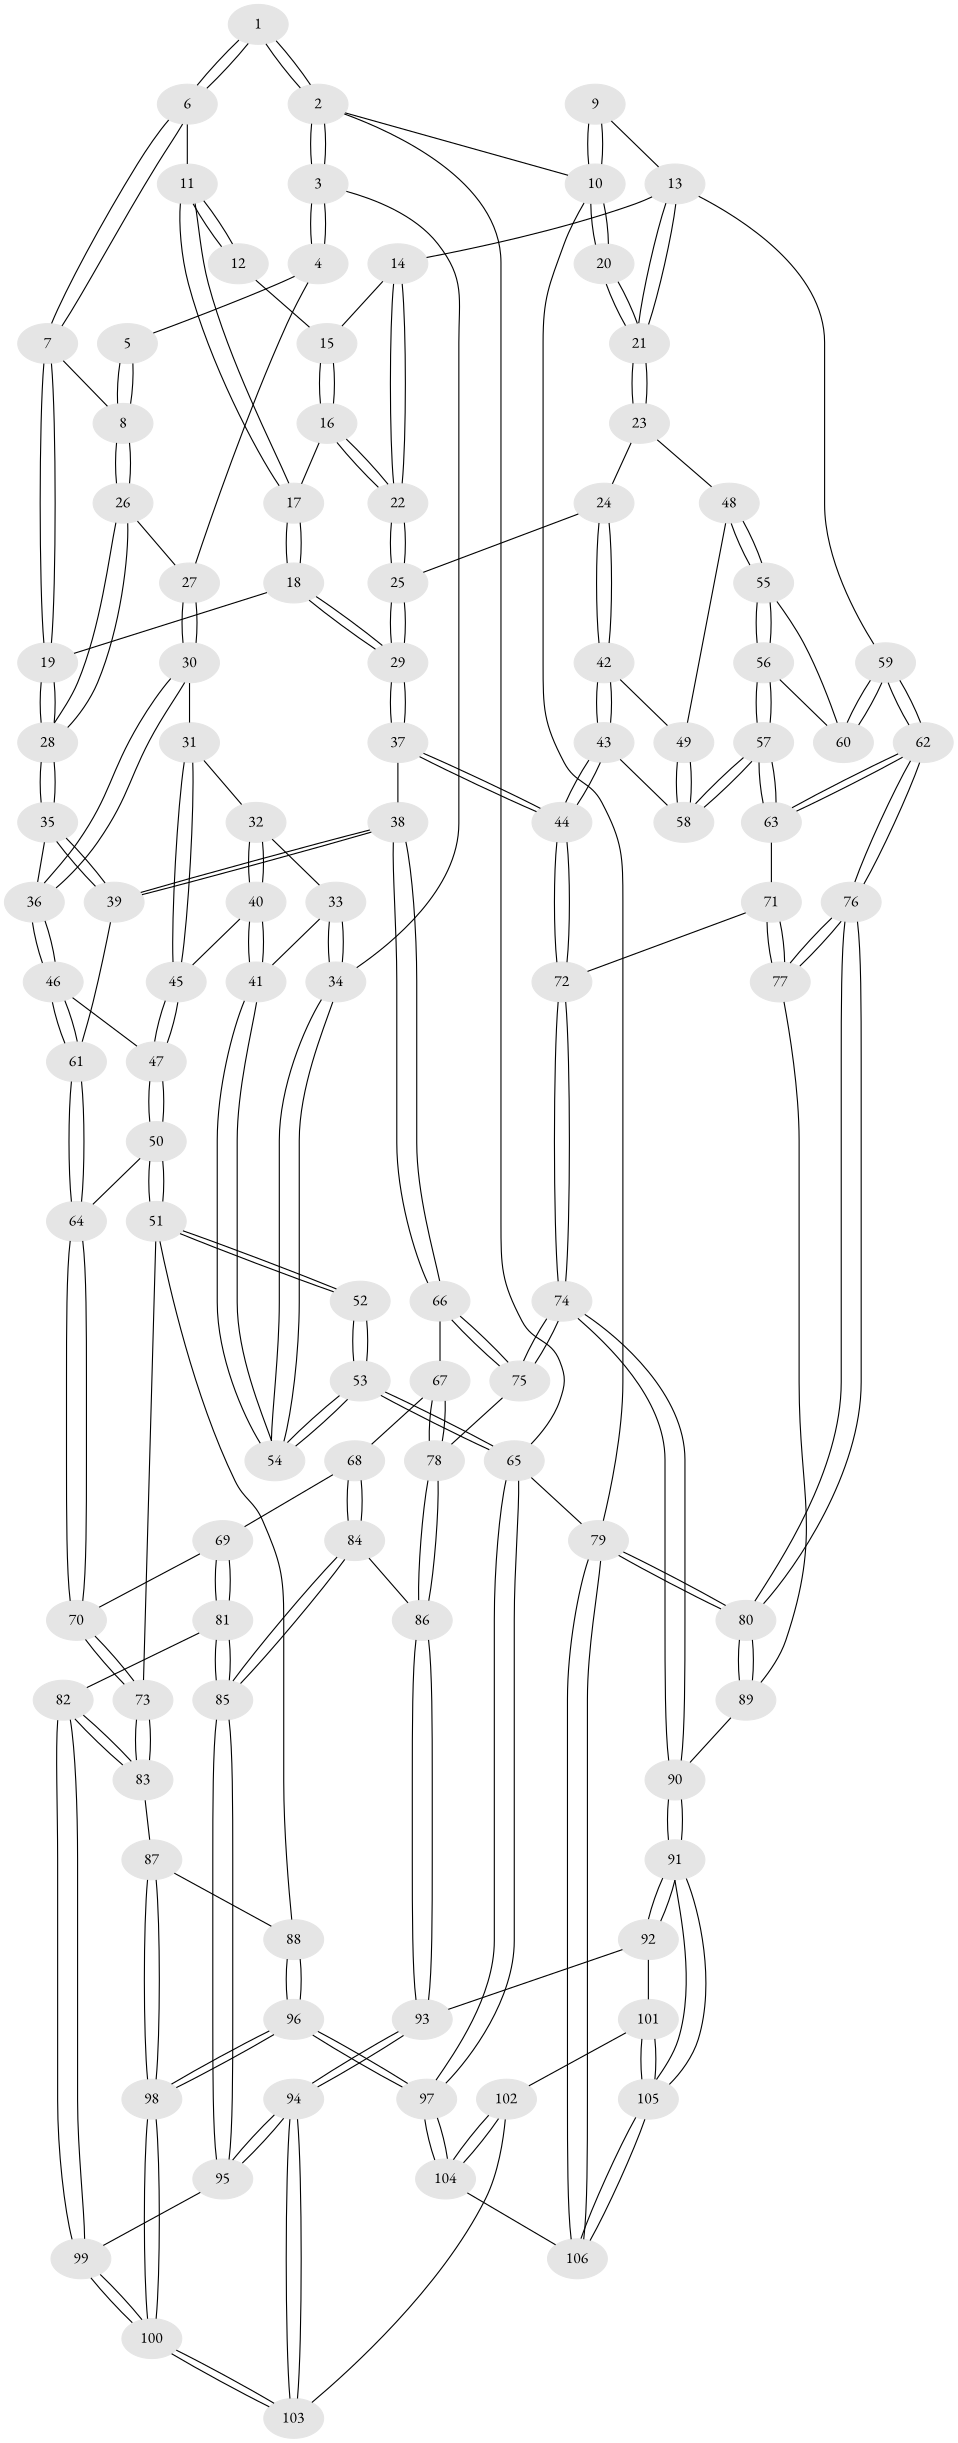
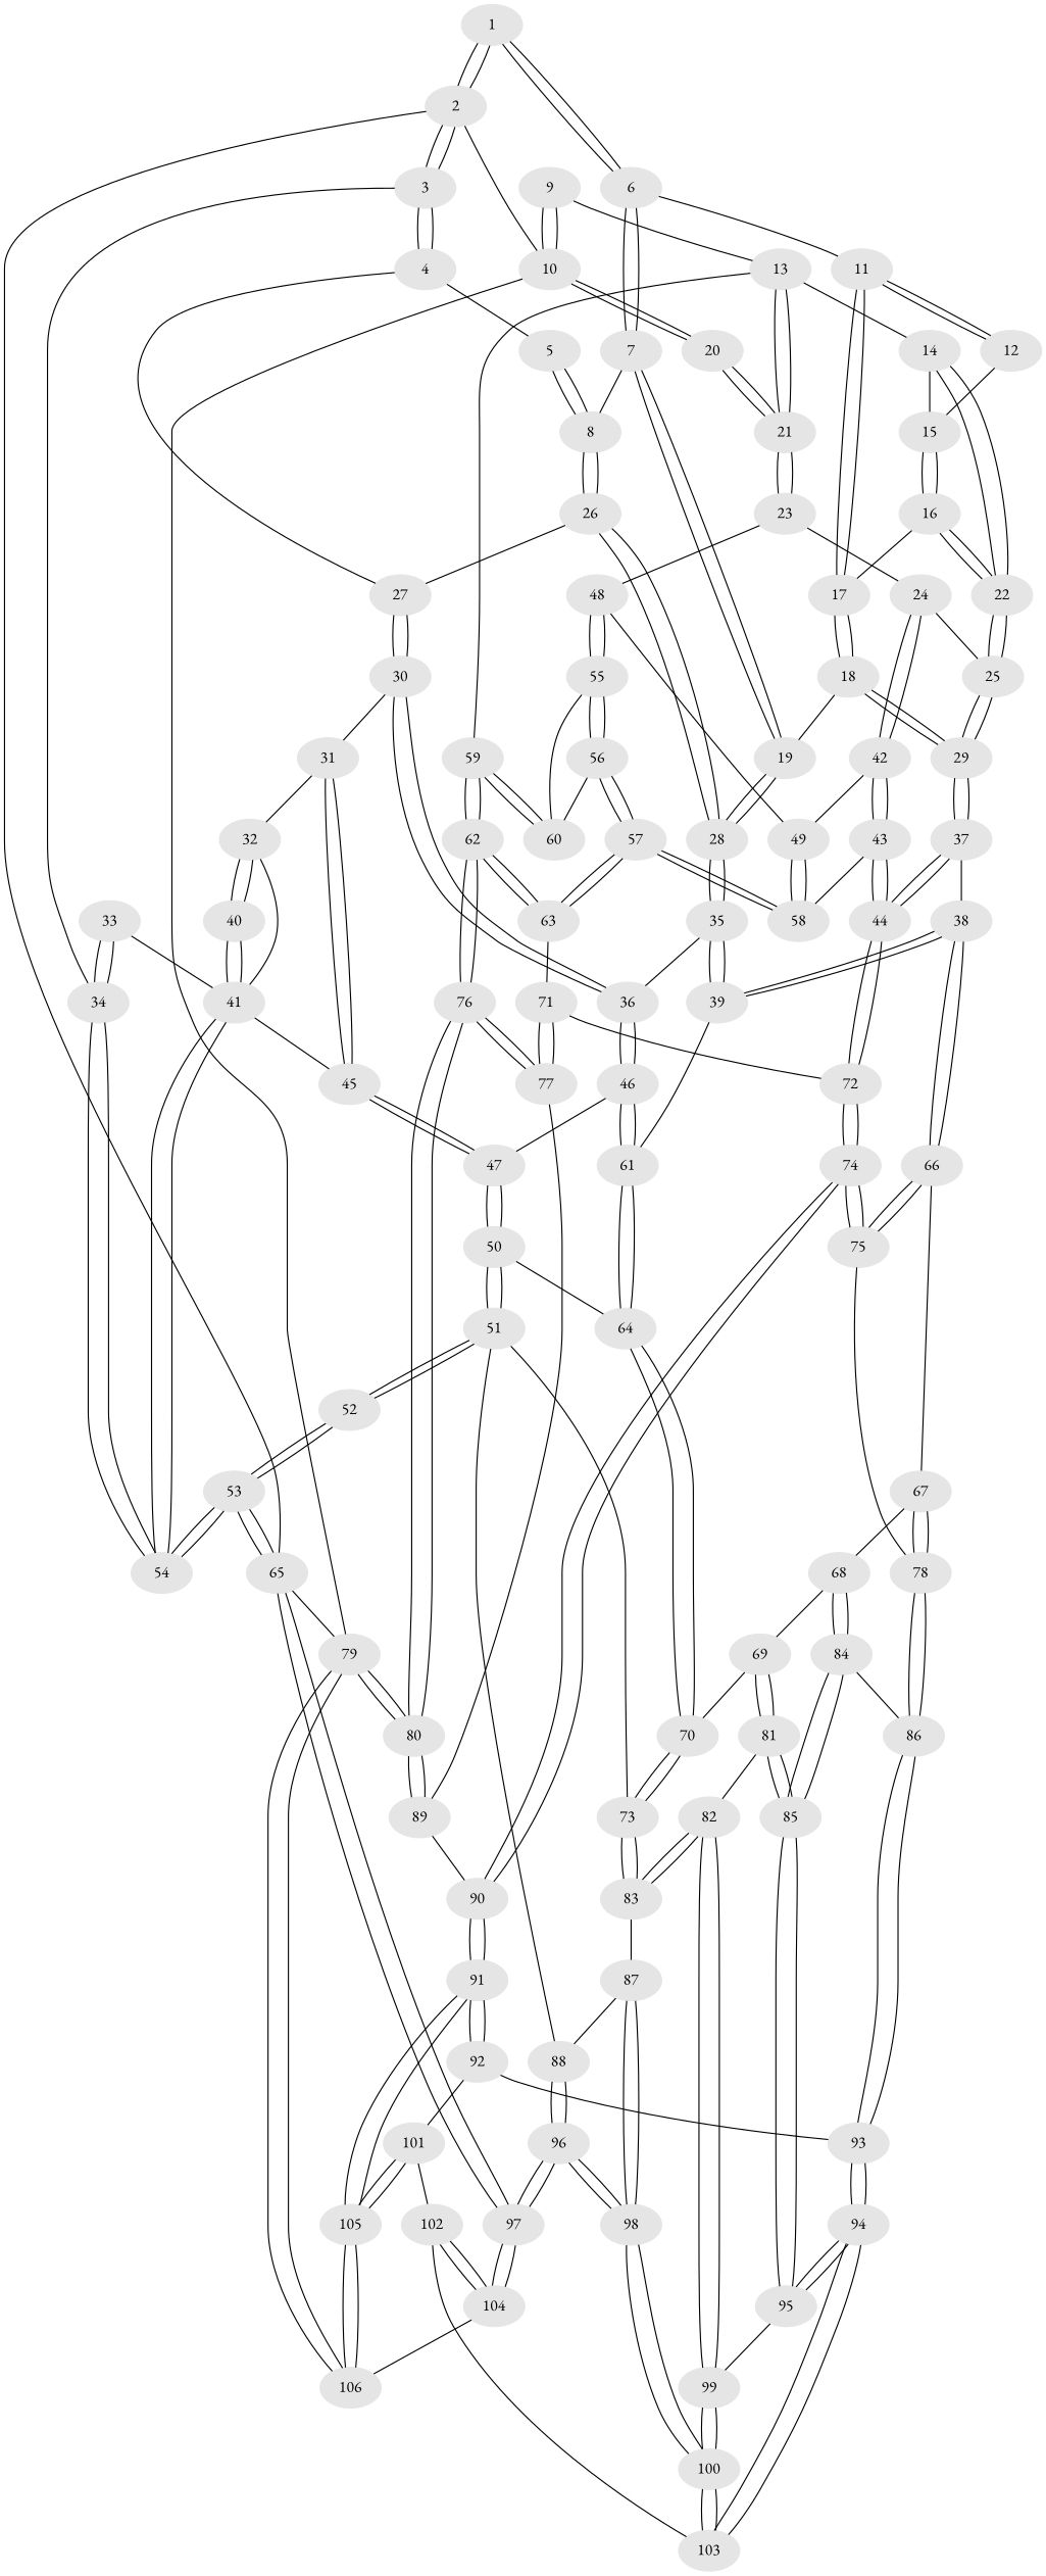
  graph {
    fontname="EB Garamond"
    node [color=gray90 fontname="EB Garamond" style=filled]
    edge [fontname="EB Garamond"]
    1
    2
    6
    3
    10
    65
    7
    11
    4
    34
    20
    79
    97
    5
    27
    54
    8
    30
    26
    19
    12
    17
    28
    9
    13
    14
    21
    59
    80
    106
    15
    18
    16
    22
    23
    25
    29
    37
    35
    60
    62
    24
    48
    42
    49
    55
    43
    31
    36
    39
    38
    44
    32
    45
    46
    33
    40
    47
    41
    61
    66
    72
    67
    75
    64
    58
    74
    50
    51
    56
    52
    73
    88
    70
    53
    83
    96
    57
    63
    71
    76
    77
    104
    68
    78
    69
    84
    86
    81
    85
    82
    89
    90
    87
    91
    93
    99
    95
    100
    98
    94
    92
    105
    101
    102
    103
    1 -- 2
    1 -- 2
    1 -- 6
    1 -- 6
    2 -- 3
    2 -- 3
    2 -- 10
    2 -- 65
    6 -- 7
    6 -- 7
    6 -- 11
    3 -- 4
    3 -- 4
    3 -- 34
    10 -- 20
    10 -- 20
    10 -- 79
    65 -- 79
    65 -- 97
    65 -- 97
    7 -- 8
    7 -- 19
    7 -- 19
    11 -- 12
    11 -- 12
    11 -- 17
    11 -- 17
    4 -- 5
    4 -- 27
    34 -- 54
    34 -- 54
    20 -- 21
    20 -- 21
    79 -- 80
    79 -- 80
    79 -- 106
    79 -- 106
    97 -- 104
    97 -- 104
    5 -- 8
    5 -- 8
    27 -- 30
    27 -- 30
    8 -- 26
    8 -- 26
    30 -- 31
    30 -- 36
    30 -- 36
    26 -- 27
    26 -- 28
    26 -- 28
    19 -- 28
    19 -- 28
    12 -- 15
    17 -- 18
    17 -- 18
    28 -- 35
    28 -- 35
    9 -- 10
    9 -- 10
    9 -- 13
    13 -- 14
    13 -- 21
    13 -- 21
    13 -- 59
    14 -- 15
    14 -- 22
    14 -- 22
    21 -- 23
    21 -- 23
    59 -- 60
    59 -- 60
    59 -- 62
    59 -- 62
    80 -- 89
    80 -- 89
    15 -- 16
    15 -- 16
    18 -- 19
    18 -- 29
    18 -- 29
    16 -- 17
    16 -- 22
    16 -- 22
    22 -- 25
    22 -- 25
    23 -- 24
    23 -- 48
    25 -- 29
    25 -- 29
    29 -- 37
    29 -- 37
    37 -- 38
    37 -- 44
    37 -- 44
    35 -- 36
    35 -- 39
    35 -- 39
    62 -- 63
    62 -- 63
    62 -- 76
    62 -- 76
    24 -- 25
    24 -- 42
    24 -- 42
    48 -- 49
    48 -- 55
    48 -- 55
    42 -- 49
    42 -- 43
    42 -- 43
    49 -- 58
    49 -- 58
    55 -- 60
    55 -- 56
    55 -- 56
    43 -- 44
    43 -- 44
    43 -- 58
    31 -- 32
    31 -- 45
    31 -- 45
    36 -- 46
    36 -- 46
    39 -- 61
    38 -- 39
    38 -- 39
    38 -- 66
    38 -- 66
    44 -- 72
    44 -- 72
-   32 -- 33
+   32 -- 41
    32 -- 40
    32 -- 40
    45 -- 47
    45 -- 47
    46 -- 47
    46 -- 61
    46 -- 61
    33 -- 34
    33 -- 34
    33 -- 41
-   40 -- 45
+   41 -- 45
    40 -- 41
    40 -- 41
    47 -- 50
    47 -- 50
    41 -- 54
    41 -- 54
    61 -- 64
    61 -- 64
    66 -- 67
    66 -- 75
    66 -- 75
    72 -- 74
    72 -- 74
    67 -- 68
    67 -- 78
    67 -- 78
    75 -- 78
    64 -- 70
    64 -- 70
    74 -- 75
    74 -- 75
    74 -- 90
    74 -- 90
    50 -- 64
    50 -- 51
    50 -- 51
    51 -- 52
    51 -- 52
    51 -- 73
    51 -- 88
    56 -- 60
    56 -- 57
    56 -- 57
    52 -- 53
    52 -- 53
    73 -- 83
    73 -- 83
    88 -- 96
    88 -- 96
    70 -- 73
    70 -- 73
    53 -- 65
    53 -- 65
    53 -- 54
    53 -- 54
    83 -- 87
    96 -- 97
    96 -- 97
    96 -- 98
    96 -- 98
    57 -- 58
    57 -- 58
    57 -- 63
    57 -- 63
    63 -- 71
    71 -- 72
    71 -- 77
    71 -- 77
    76 -- 80
    76 -- 80
    76 -- 77
    76 -- 77
    77 -- 89
    104 -- 106
    68 -- 69
    68 -- 84
    68 -- 84
    78 -- 86
    78 -- 86
    69 -- 70
    69 -- 81
    69 -- 81
    84 -- 86
    84 -- 85
    84 -- 85
    86 -- 93
    86 -- 93
    81 -- 85
    81 -- 85
    81 -- 82
    85 -- 95
    85 -- 95
    82 -- 83
    82 -- 83
    82 -- 99
    82 -- 99
    89 -- 90
    90 -- 91
    90 -- 91
    87 -- 88
    87 -- 98
    87 -- 98
    91 -- 92
    91 -- 92
    91 -- 105
    91 -- 105
    93 -- 94
    93 -- 94
    99 -- 100
    99 -- 100
    95 -- 99
    100 -- 103
    100 -- 103
    98 -- 100
    98 -- 100
    94 -- 95
    94 -- 95
    94 -- 103
    94 -- 103
    92 -- 93
    92 -- 101
    105 -- 106
    105 -- 106
    101 -- 105
    101 -- 105
    101 -- 102
    102 -- 104
    102 -- 104
    102 -- 103
  }
